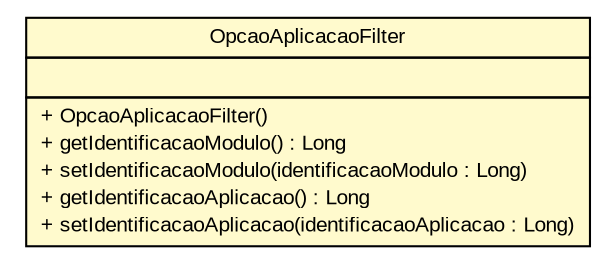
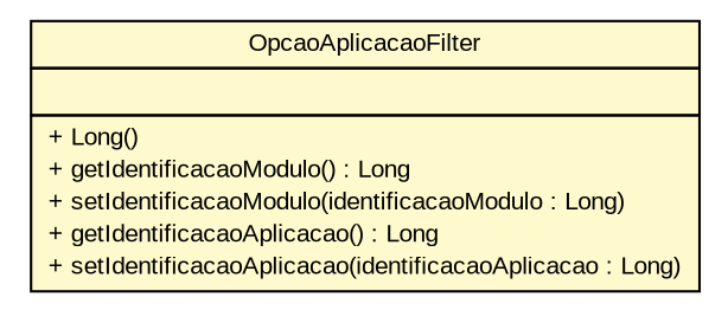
  digraph {
    nodesep=0.25
    ranksep=0.5
    rankdir=LR
-   n1 [fontcolor=black fontname=arial fontsize=10.0 label=<<table title="br.gov.to.sefaz.seg.business.gestao.service.filter.OpcaoAplicacaoFilter" border="0" cellborder="1" cellspacing="0" cellpadding="2" port="p" bgcolor="lemonChiffon" href="./OpcaoAplicacaoFilter.html"> 		<tr><td><table border="0" cellspacing="0" cellpadding="1"> <tr><td align="center" balign="center"> OpcaoAplicacaoFilter </td></tr> 		</table></td></tr> 		<tr><td><table border="0" cellspacing="0" cellpadding="1"> <tr><td align="left" balign="left">  </td></tr> 		</table></td></tr> 		<tr><td><table border="0" cellspacing="0" cellpadding="1"> <tr><td align="left" balign="left"> + OpcaoAplicacaoFilter() </td></tr> <tr><td align="left" balign="left"> + getIdentificacaoModulo() : Long </td></tr> <tr><td align="left" balign="left"> + setIdentificacaoModulo(identificacaoModulo : Long) </td></tr> <tr><td align="left" balign="left"> + getIdentificacaoAplicacao() : Long </td></tr> <tr><td align="left" balign="left"> + setIdentificacaoAplicacao(identificacaoAplicacao : Long) </td></tr> 		</table></td></tr> 		</table>> shape=plaintext]
+   n1 [fontcolor=black fontname=arial fontsize=10.0 label=<<table title="br.gov.to.sefaz.seg.business.gestao.service.filter.OpcaoAplicacaoFilter" border="0" cellborder="1" cellspacing="0" cellpadding="2" port="p" bgcolor="lemonChiffon" href="./OpcaoAplicacaoFilter.html"> 		<tr><td><table border="0" cellspacing="0" cellpadding="1"> <tr><td align="center" balign="center"> OpcaoAplicacaoFilter </td></tr> 		</table></td></tr> 		<tr><td><table border="0" cellspacing="0" cellpadding="1"> <tr><td align="left" balign="left">  </td></tr> 		</table></td></tr> 		<tr><td><table border="0" cellspacing="0" cellpadding="1"> <tr><td align="left" balign="left"> + Long() </td></tr> <tr><td align="left" balign="left"> + getIdentificacaoModulo() : Long </td></tr> <tr><td align="left" balign="left"> + setIdentificacaoModulo(identificacaoModulo : Long) </td></tr> <tr><td align="left" balign="left"> + getIdentificacaoAplicacao() : Long </td></tr> <tr><td align="left" balign="left"> + setIdentificacaoAplicacao(identificacaoAplicacao : Long) </td></tr> 		</table></td></tr> 		</table>> shape=plaintext]
  }
